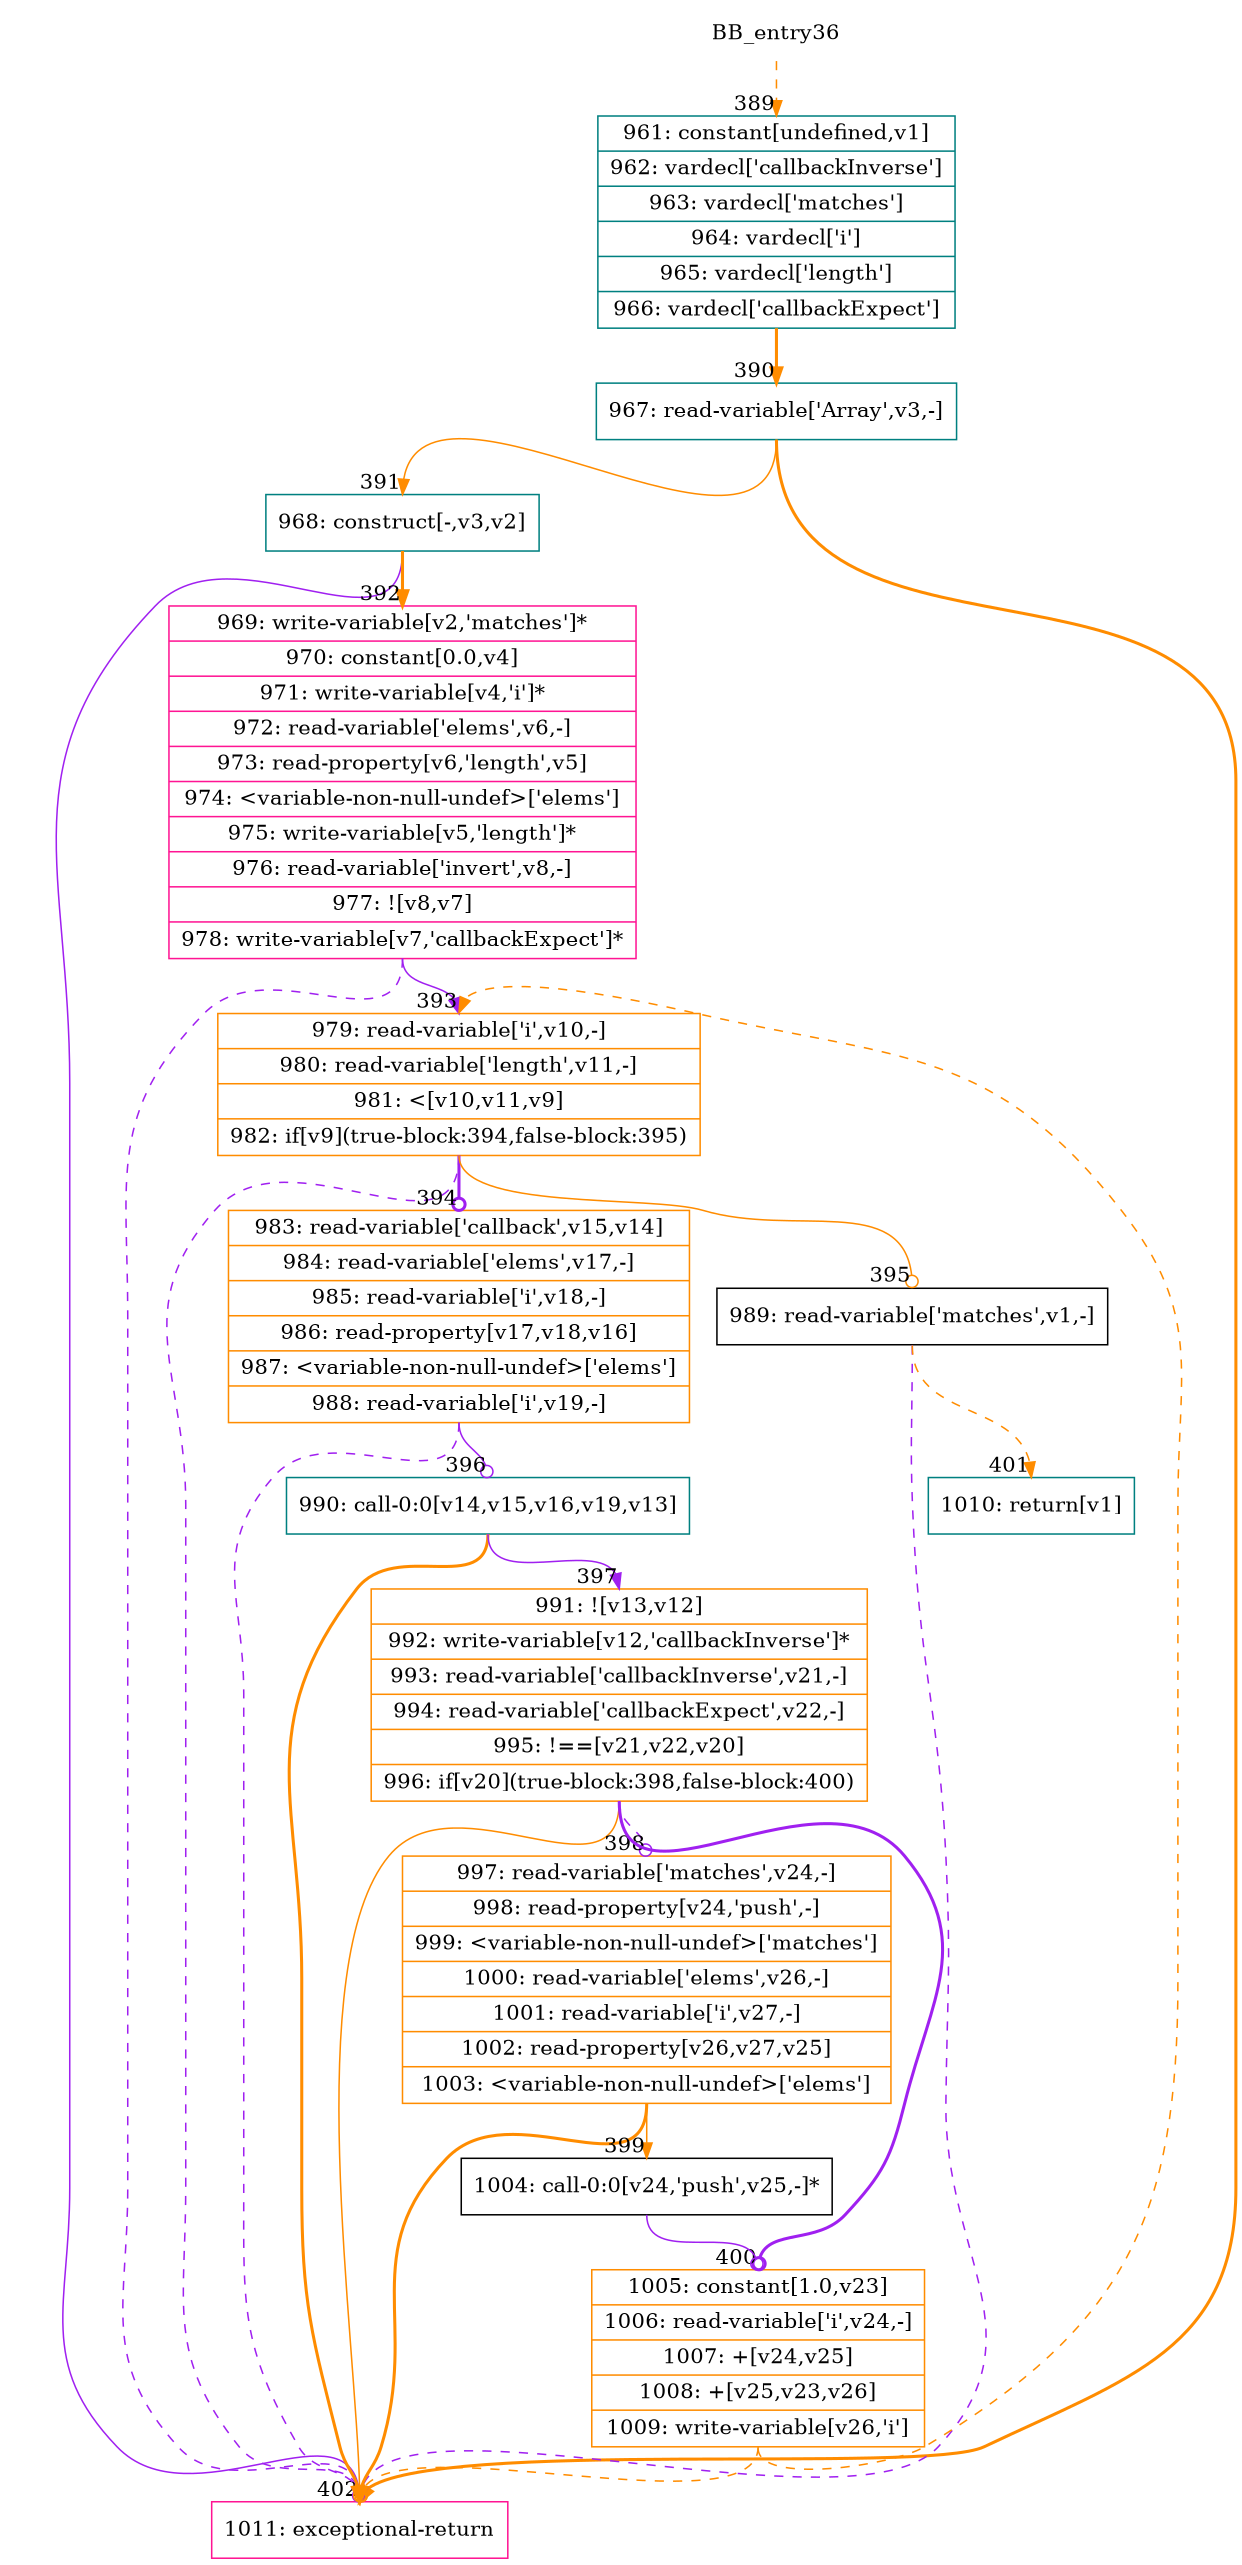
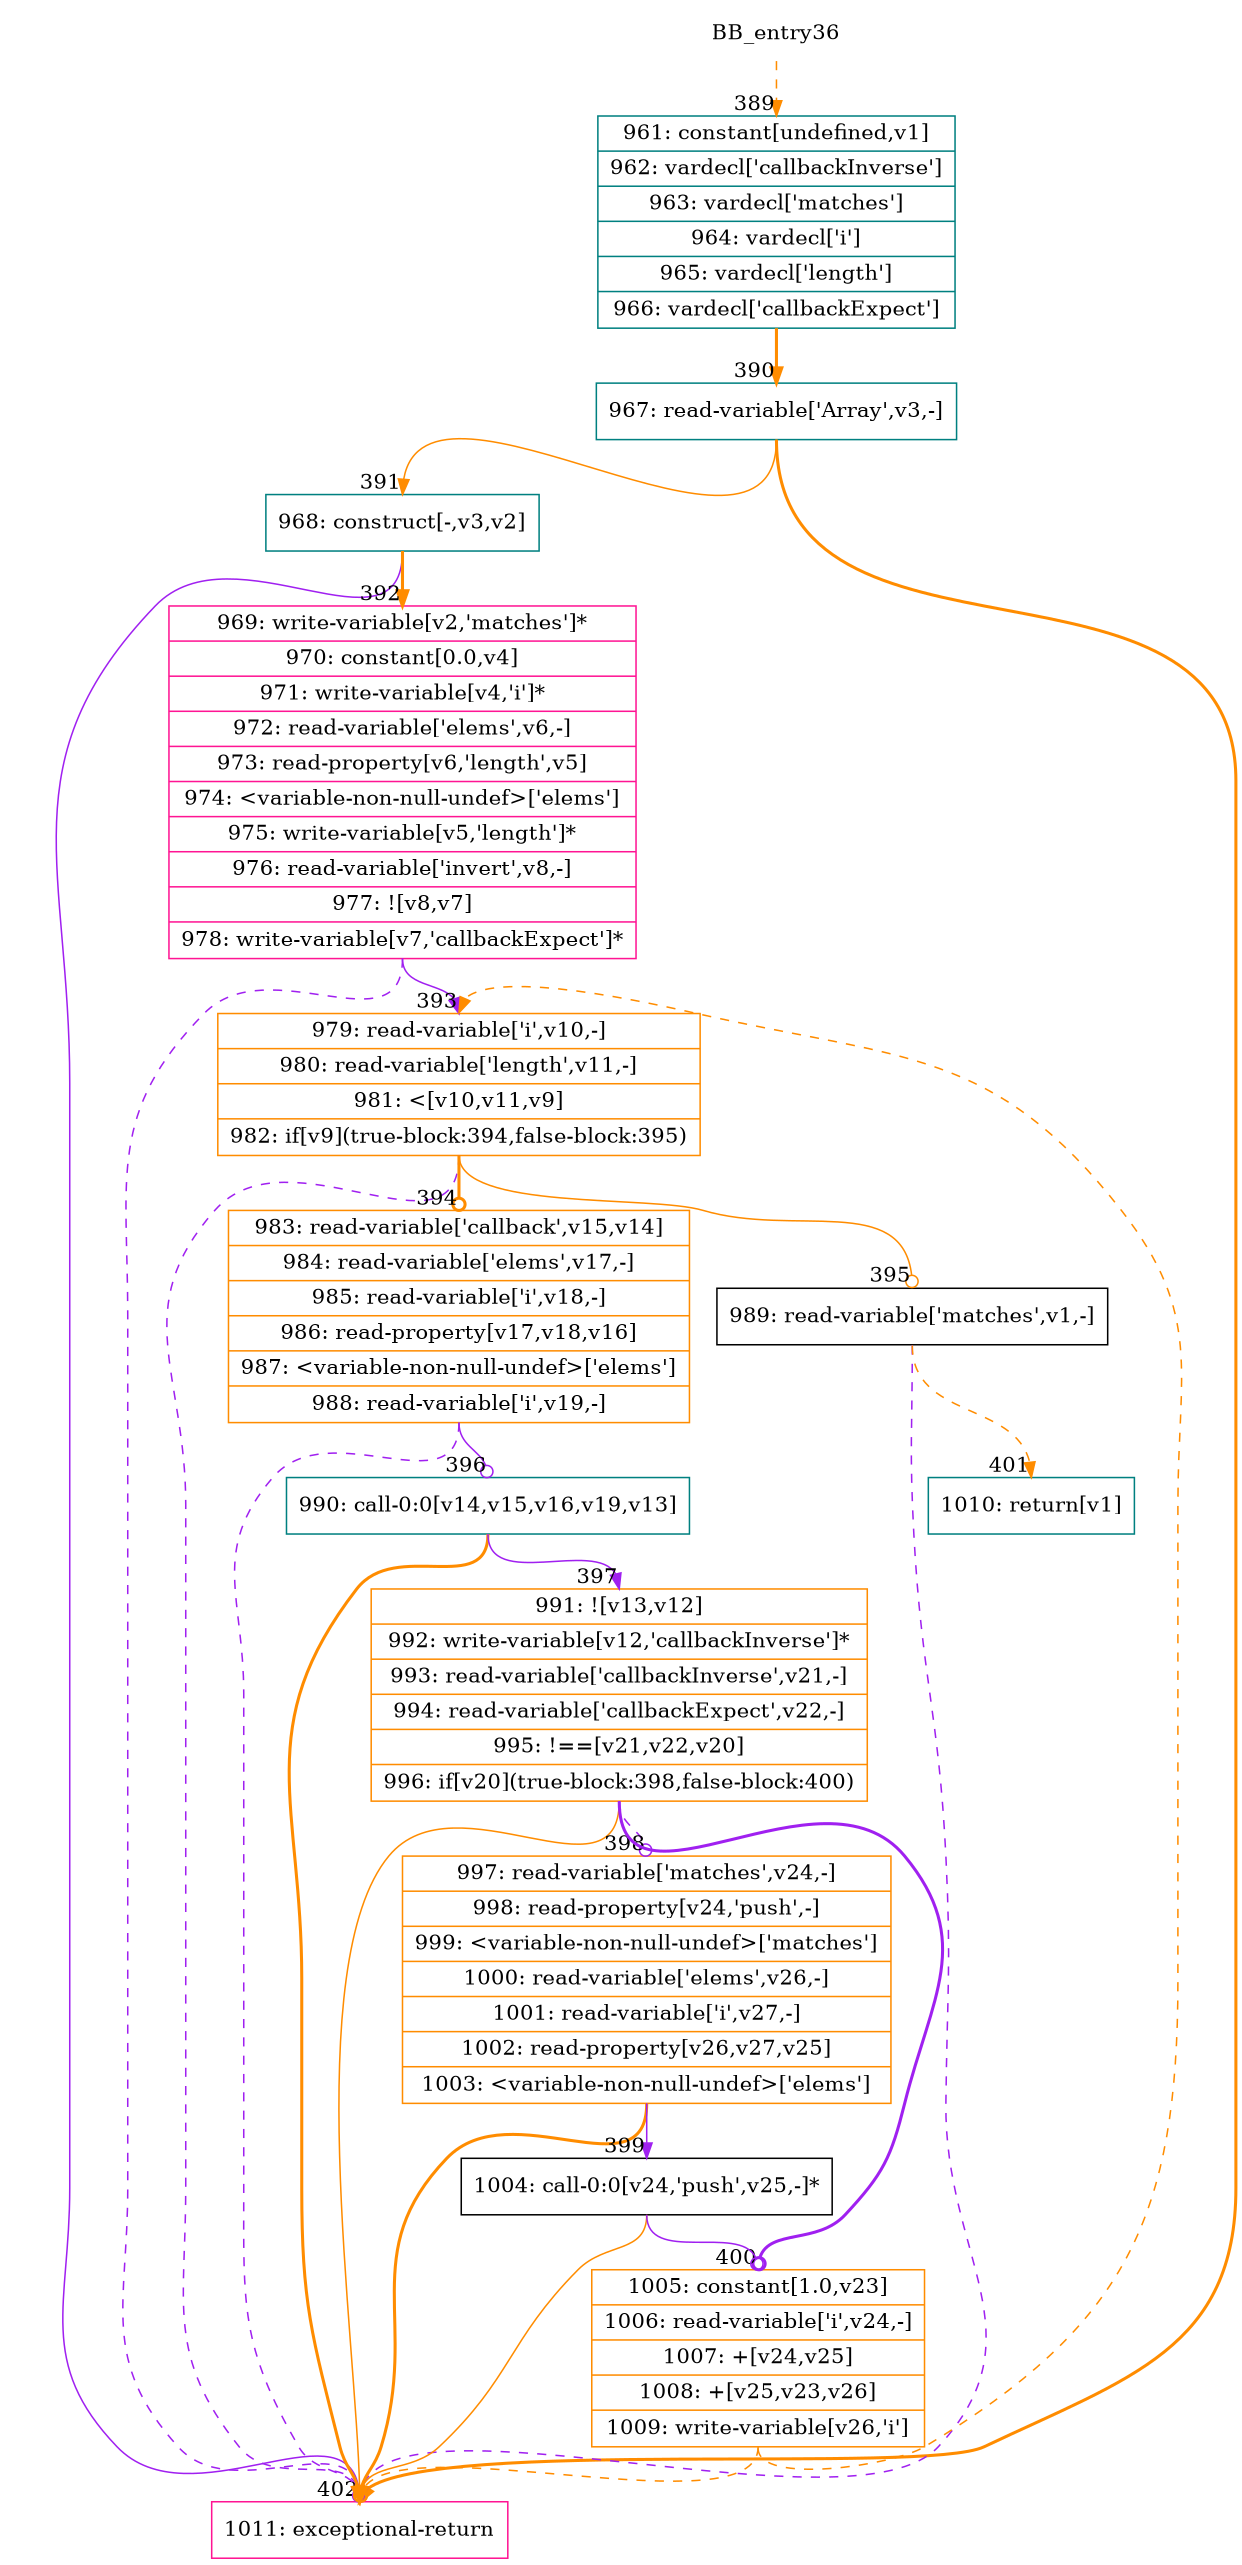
  digraph {
    rankdir=TD
    node [color=teal shape=record]
    edge [arrowhead=normal color=darkorange headport=n style=solid tailport=s]
    BB_entry36 [color=black shape=none]
    n2 [label="{961: constant[undefined,v1]|962: vardecl['callbackInverse']|963: vardecl['matches']|964: vardecl['i']|965: vardecl['length']|966: vardecl['callbackExpect']}"]
    n3 [label="{967: read-variable['Array',v3,-]}"]
    n4 [label="{968: construct[-,v3,v2]}"]
    n5 [color=deeppink label="{1011: exceptional-return}"]
    n6 [color=deeppink label="{969: write-variable[v2,'matches']*|970: constant[0.0,v4]|971: write-variable[v4,'i']*|972: read-variable['elems',v6,-]|973: read-property[v6,'length',v5]|974: \<variable-non-null-undef\>['elems']|975: write-variable[v5,'length']*|976: read-variable['invert',v8,-]|977: ![v8,v7]|978: write-variable[v7,'callbackExpect']*}"]
    n7 [color=darkorange label="{979: read-variable['i',v10,-]|980: read-variable['length',v11,-]|981: \<[v10,v11,v9]|982: if[v9](true-block:394,false-block:395)}"]
    n8 [color=darkorange label="{983: read-variable['callback',v15,v14]|984: read-variable['elems',v17,-]|985: read-variable['i',v18,-]|986: read-property[v17,v18,v16]|987: \<variable-non-null-undef\>['elems']|988: read-variable['i',v19,-]}"]
    n9 [color=black label="{989: read-variable['matches',v1,-]}"]
    n10 [label="{990: call-0:0[v14,v15,v16,v19,v13]}"]
    n11 [label="{1010: return[v1]}"]
    n12 [color=darkorange label="{991: ![v13,v12]|992: write-variable[v12,'callbackInverse']*|993: read-variable['callbackInverse',v21,-]|994: read-variable['callbackExpect',v22,-]|995: !==[v21,v22,v20]|996: if[v20](true-block:398,false-block:400)}"]
    n13 [color=darkorange label="{997: read-variable['matches',v24,-]|998: read-property[v24,'push',-]|999: \<variable-non-null-undef\>['matches']|1000: read-variable['elems',v26,-]|1001: read-variable['i',v27,-]|1002: read-property[v26,v27,v25]|1003: \<variable-non-null-undef\>['elems']}"]
    n14 [color=darkorange label="{1005: constant[1.0,v23]|1006: read-variable['i',v24,-]|1007: +[v24,v25]|1008: +[v25,v23,v26]|1009: write-variable[v26,'i']}"]
    n15 [color=black label="{1004: call-0:0[v24,'push',v25,-]*}"]
    BB_entry36 -> n2 [headlabel="    389" style=dashed]
    n2 -> n3 [headlabel="      390" style=bold]
    n3 -> n4 [headlabel="      391"]
    n3 -> n5 [headlabel="      402" style=bold]
    n4 -> n5 [color=purple]
    n4 -> n6 [headlabel="      392" style=bold]
    n6 -> n5 [color=purple style=dashed]
    n6 -> n7 [color=purple headlabel="      393"]
    n7 -> n5 [color=purple style=dashed]
-   n7 -> n8 [arrowhead=odot color=purple headlabel="      394" style=bold]
+   n7 -> n8 [arrowhead=odot headlabel="      394" style=bold]
    n7 -> n9 [arrowhead=odot headlabel="      395"]
    n8 -> n5 [arrowhead=odot color=purple style=dashed]
    n8 -> n10 [arrowhead=odot color=purple headlabel="      396"]
    n9 -> n5 [color=purple style=dashed]
    n9 -> n11 [headlabel="      401" style=dashed]
    n10 -> n5 [style=bold]
    n10 -> n12 [color=purple headlabel="      397"]
    n12 -> n5 [arrowhead=odot]
    n12 -> n13 [arrowhead=odot color=purple headlabel="      398" style=dashed]
    n12 -> n14 [arrowhead=odot color=purple headlabel="      400" style=bold]
    n13 -> n5 [style=bold]
-   n13 -> n15 [headlabel="      399"]
+   n13 -> n15 [color=purple headlabel="      399"]
    n14 -> n5 [arrowhead=odot style=dashed]
    n14 -> n7 [style=dashed]
+   n15 -> n5 [arrowhead=odot]
    n15 -> n14 [arrowhead=odot color=purple]
  }
